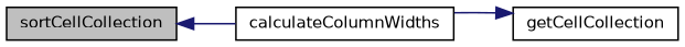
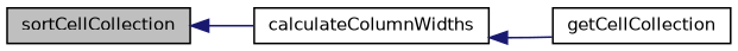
  digraph {
    rankdir=LR
    node [color=black fillcolor=white fontname=Helvetica fontsize=10 shape=record style=filled]
    edge [color=midnightblue dir=back fontname=Helvetica fontsize=10 labelfontname=Helvetica labelfontsize=10 style=solid]
    n1 [fillcolor=grey75 fontcolor=black height=0.2 label=sortCellCollection width=0.4]
    n2 [height=0.2 label=calculateColumnWidths width=0.4]
    n3 [height=0.2 label=getCellCollection width=0.4]
    n1 -> n2
-   n3 -> n2
+   n2 -> n3
  }
